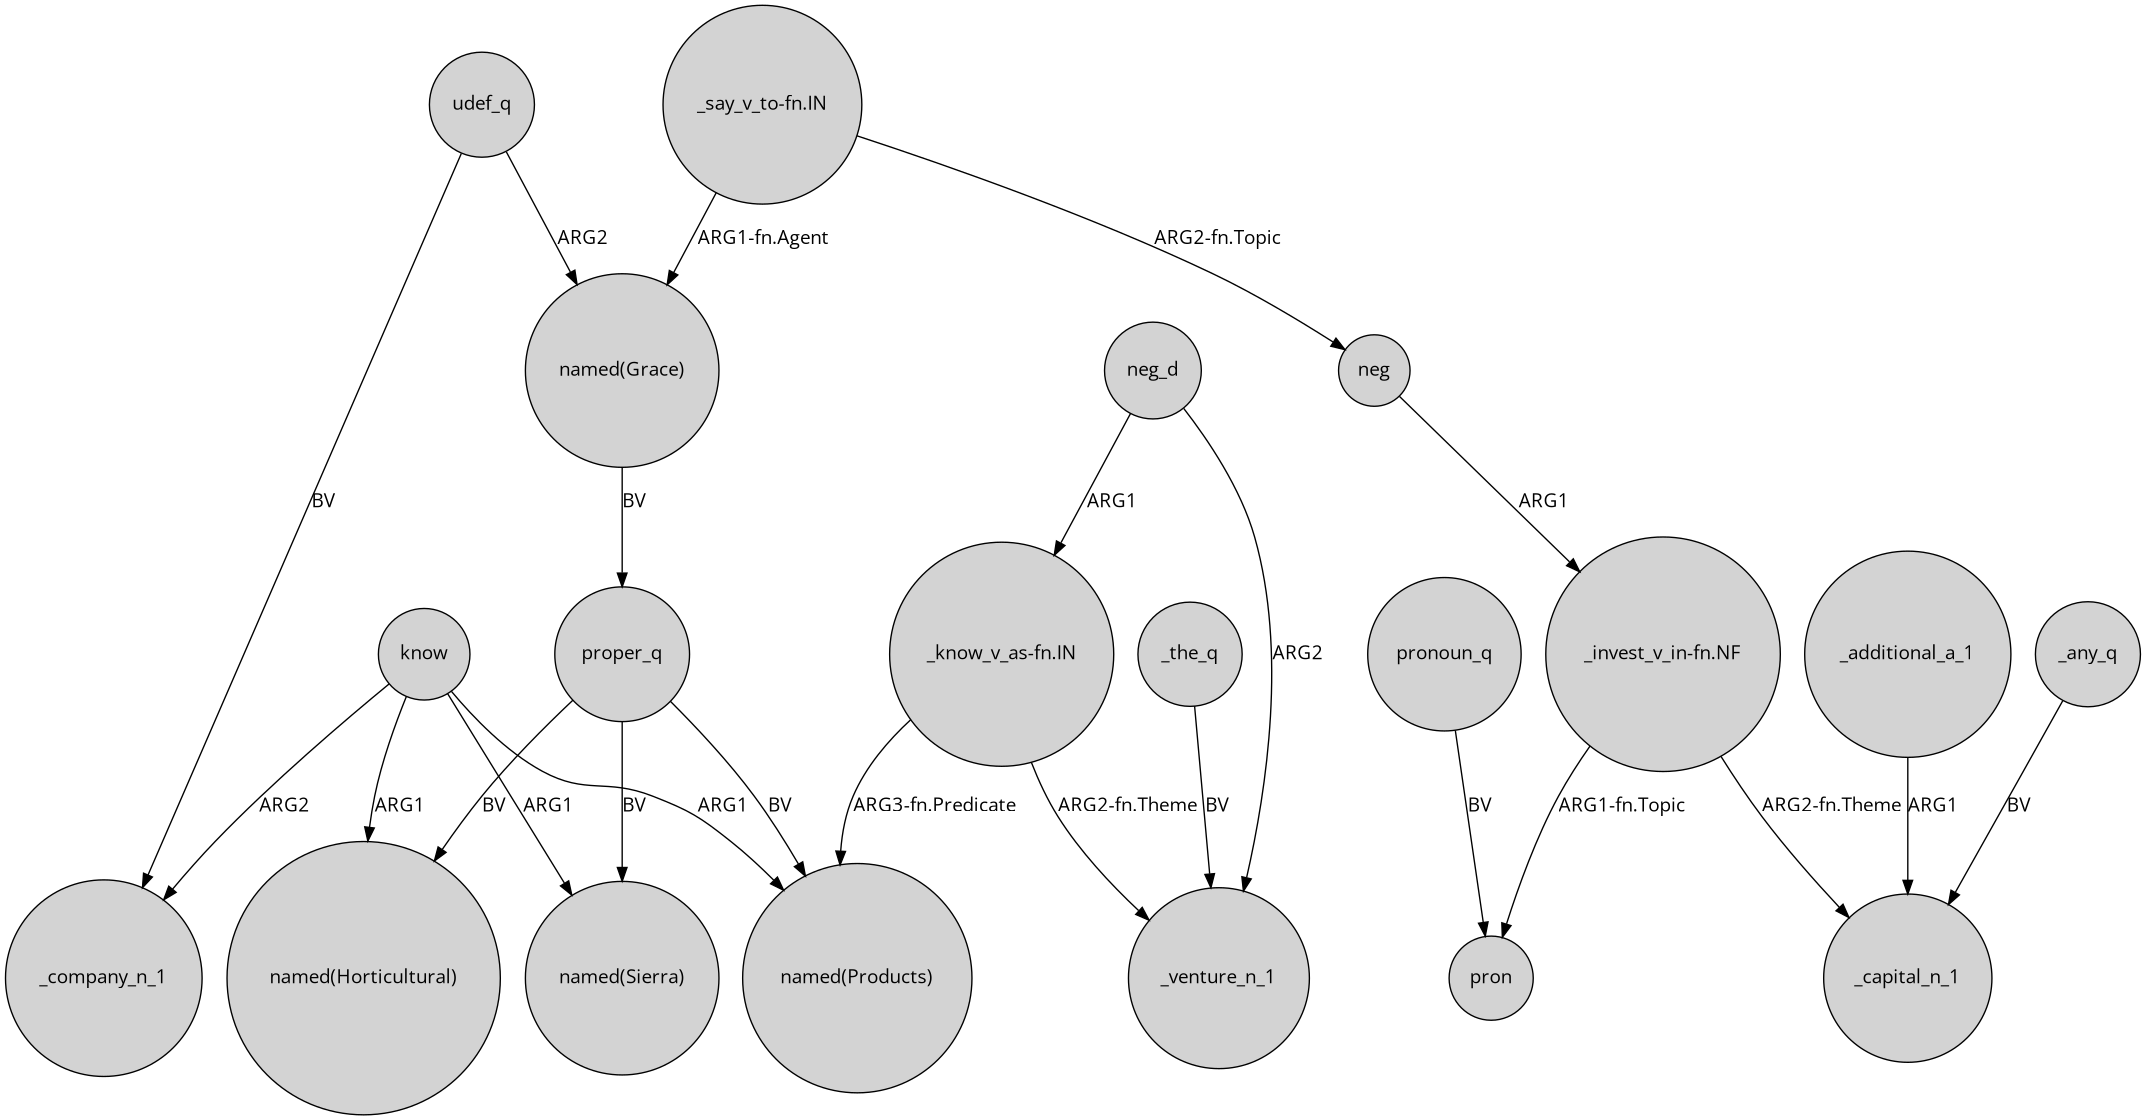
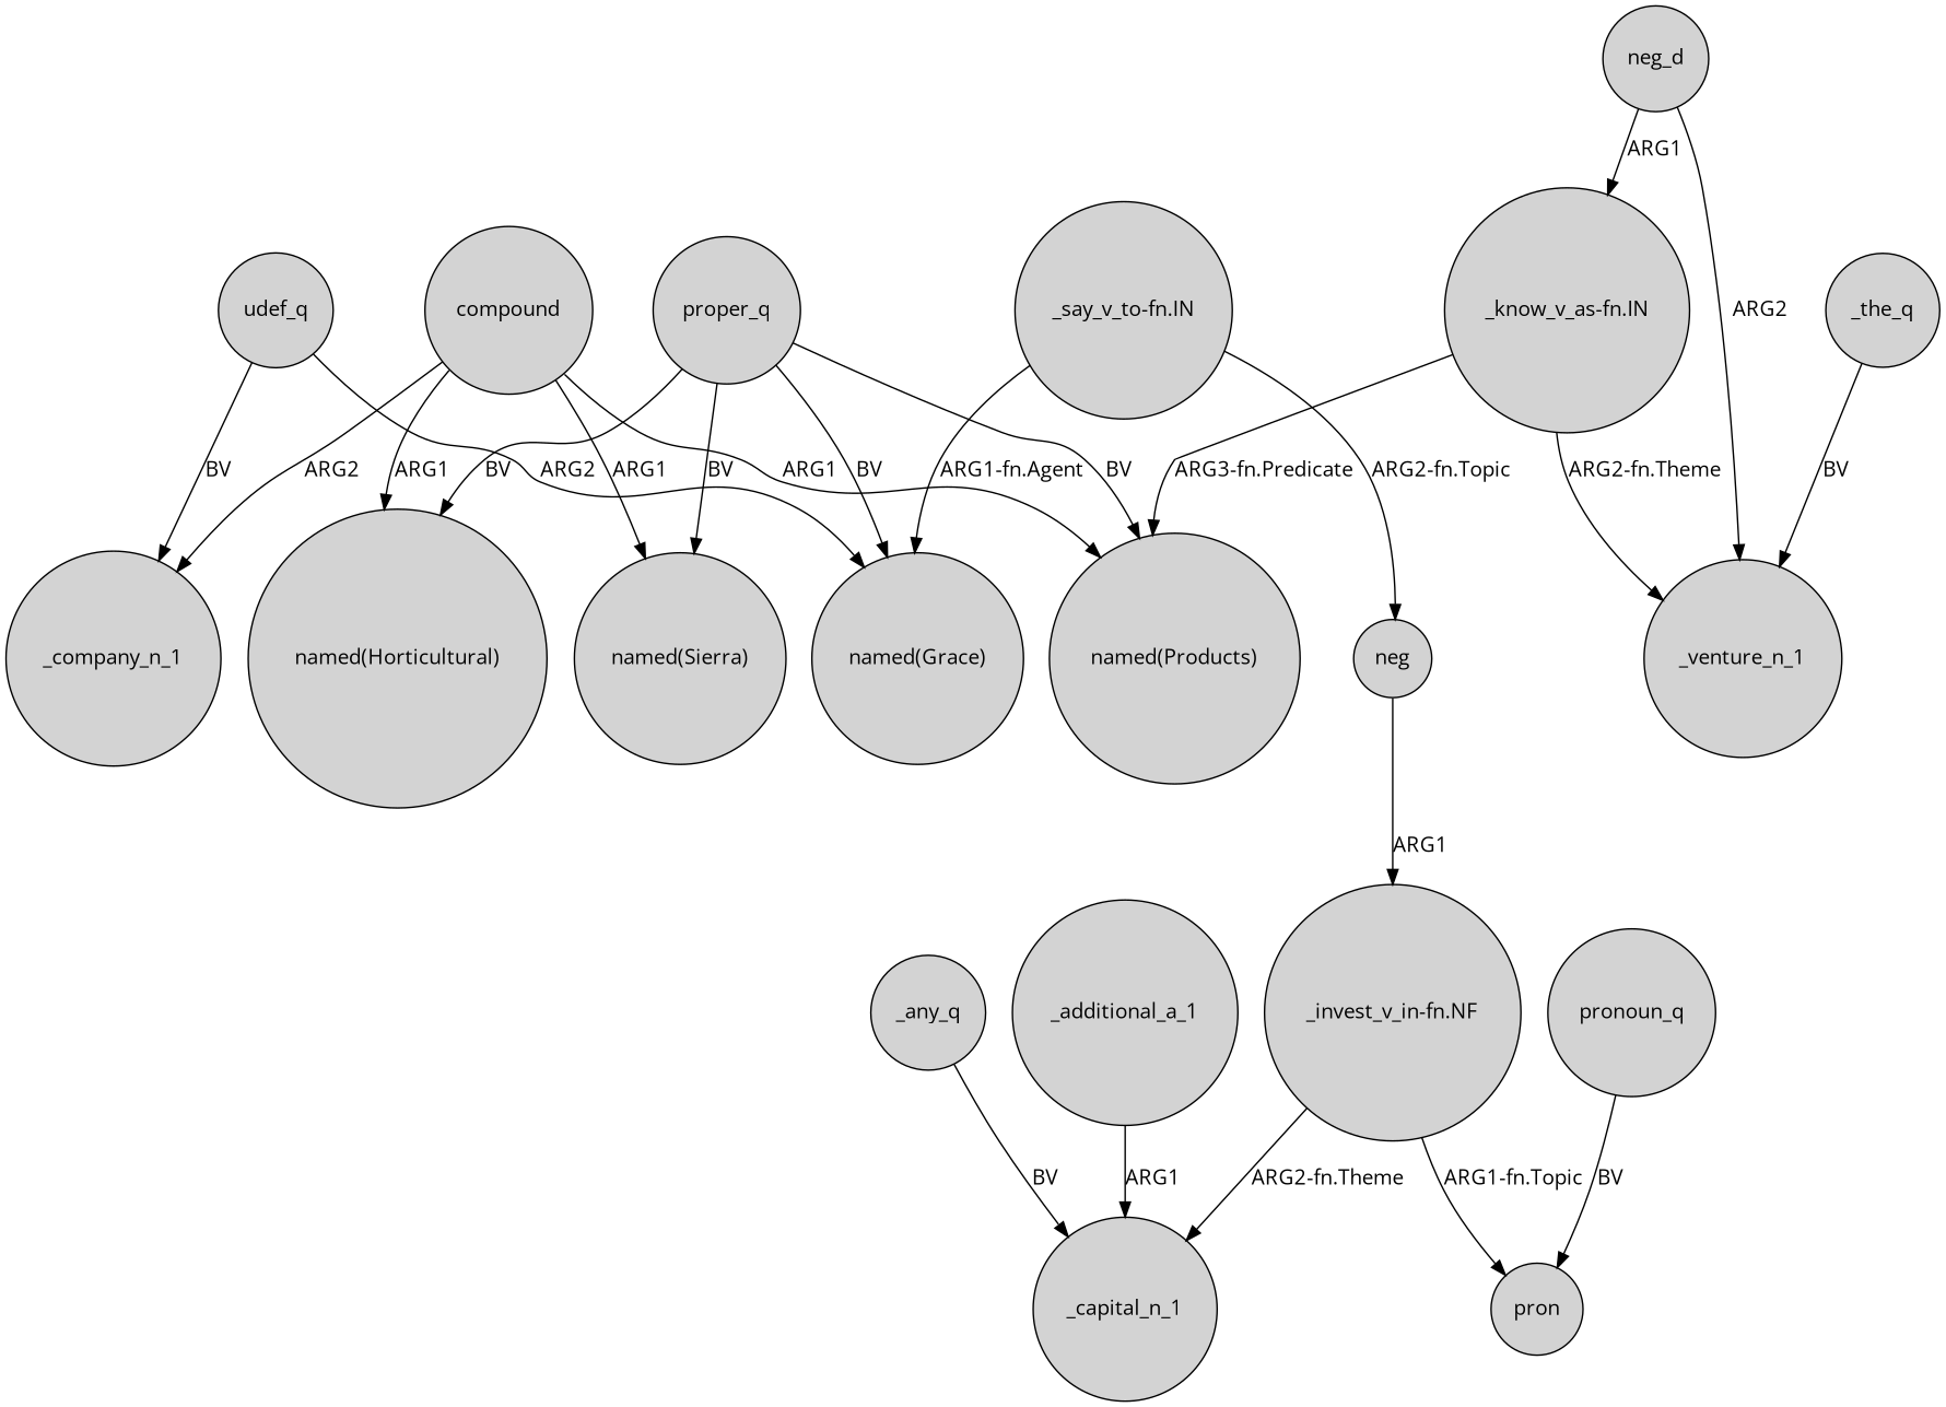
  digraph {
    fontname="Open Sans"
    node [fontname="Open Sans" shape=circle style=filled]
    edge [fontname="Open Sans"]
    udef_q
    _company_n_1
    "named(Grace)"
    proper_q
    "named(Sierra)"
    "named(Horticultural)"
    "named(Products)"
    "_invest_v_in-fn.NF"
    _capital_n_1
    pron
    _any_q
-   compound [label=know]
+   compound
    "_know_v_as-fn.IN"
    _venture_n_1
    n15 [label=neg_d]
    "_say_v_to-fn.IN"
    neg
    pronoun_q
    _the_q
    _additional_a_1
    udef_q -> _company_n_1 [label=BV]
    udef_q -> "named(Grace)" [label=ARG2]
-   "named(Grace)" -> proper_q [label=BV]
+   proper_q -> "named(Grace)" [label=BV]
    proper_q -> "named(Sierra)" [label=BV]
    proper_q -> "named(Horticultural)" [label=BV]
    proper_q -> "named(Products)" [label=BV]
    "_invest_v_in-fn.NF" -> _capital_n_1 [label="ARG2-fn.Theme"]
    "_invest_v_in-fn.NF" -> pron [label="ARG1-fn.Topic"]
    _any_q -> _capital_n_1 [label=BV]
    compound -> _company_n_1 [label=ARG2]
    compound -> "named(Sierra)" [label=ARG1]
    compound -> "named(Horticultural)" [label=ARG1]
    compound -> "named(Products)" [label=ARG1]
    "_know_v_as-fn.IN" -> "named(Products)" [label="ARG3-fn.Predicate"]
    "_know_v_as-fn.IN" -> _venture_n_1 [label="ARG2-fn.Theme"]
    n15 -> "_know_v_as-fn.IN" [label=ARG1]
    n15 -> _venture_n_1 [label=ARG2]
    "_say_v_to-fn.IN" -> "named(Grace)" [label="ARG1-fn.Agent"]
    "_say_v_to-fn.IN" -> neg [label="ARG2-fn.Topic"]
    neg -> "_invest_v_in-fn.NF" [label=ARG1]
    pronoun_q -> pron [label=BV]
    _the_q -> _venture_n_1 [label=BV]
    _additional_a_1 -> _capital_n_1 [label=ARG1]
  }
